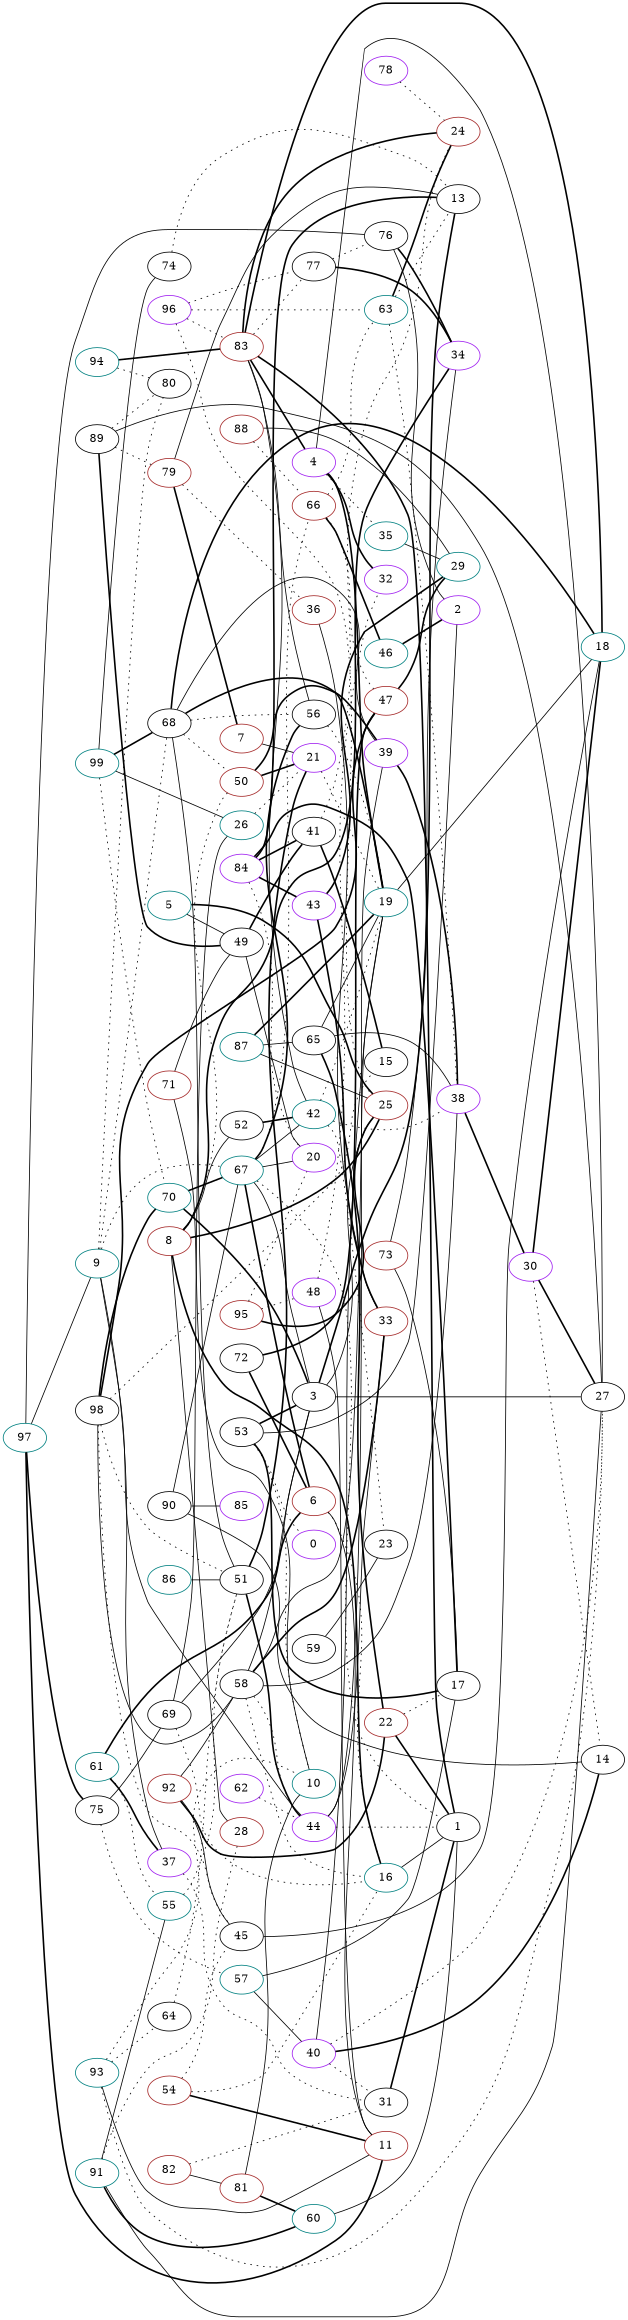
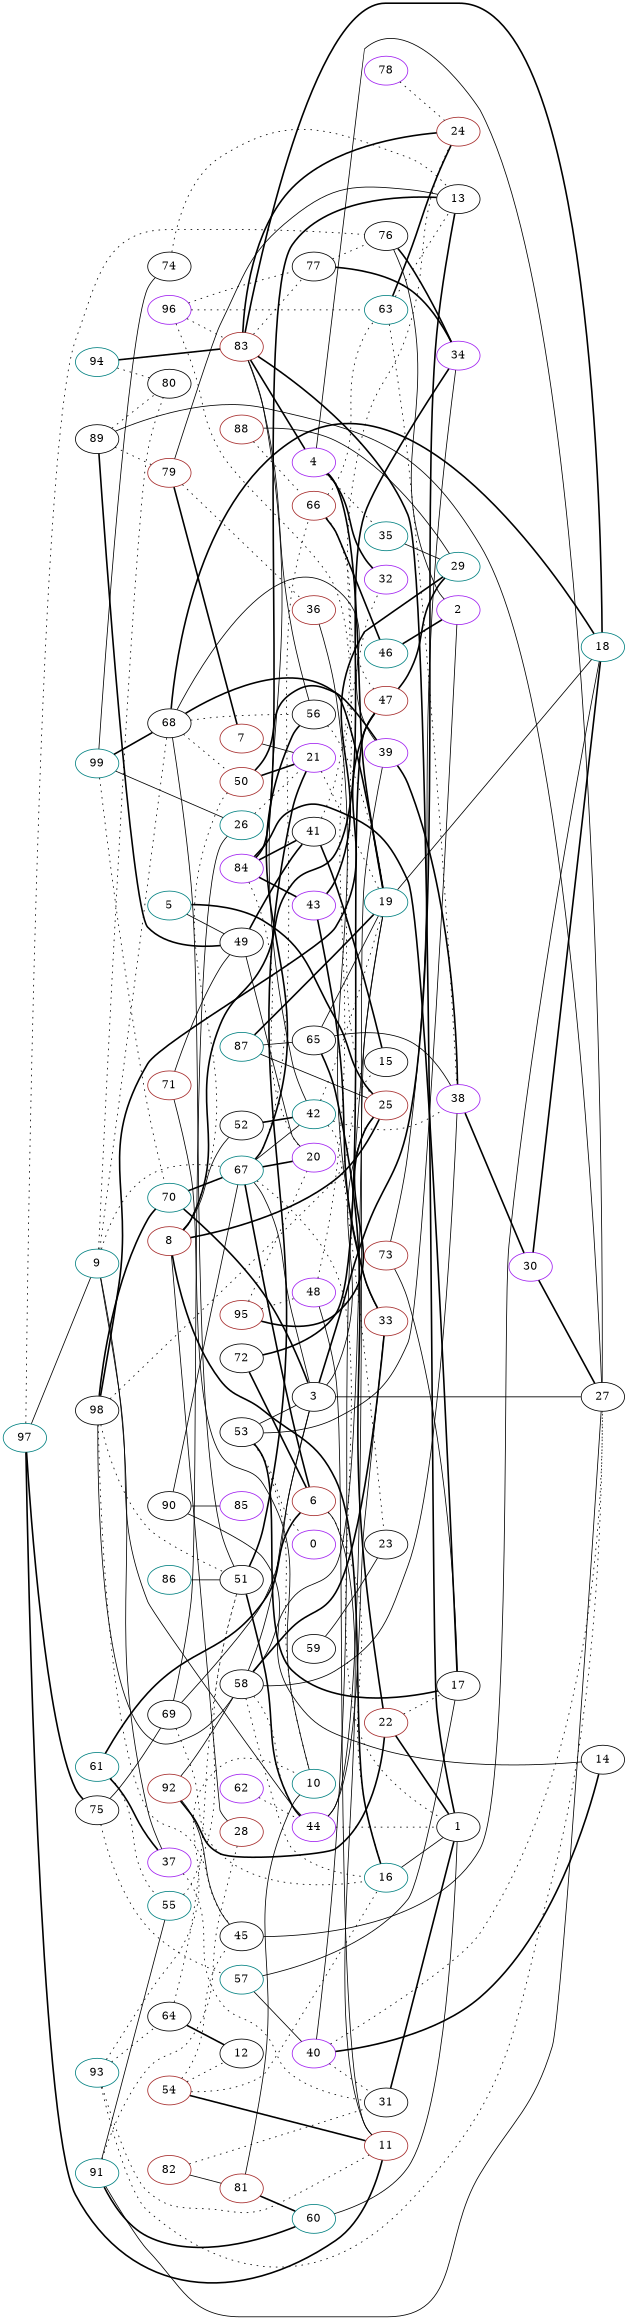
  digraph {
    rankdir=LR
    node [color=black]
    edge [color=black dir=none style=solid]
    5 [color=teal]
    49
    25 [color=brown]
    41
    20 [color=purple]
    99 [color=teal]
    26 [color=teal]
    68
    70 [color=teal]
    74
    21 [color=purple]
    75
    69
    57 [color=teal]
    3
    16 [color=teal]
    72
    47 [color=brown]
    6 [color=brown]
    29 [color=teal]
    36 [color=brown]
    33 [color=brown]
    94 [color=teal]
    83 [color=brown]
    80
    24 [color=brown]
    56
    1
    77
    42 [color=teal]
    18 [color=teal]
    4 [color=purple]
    73 [color=brown]
    17
    34 [color=purple]
    64
    51
+   12
    44 [color=purple]
    15
    79 [color=brown]
    7 [color=brown]
    13
    19 [color=teal]
    82 [color=brown]
    81 [color=brown]
    31
    60 [color=teal]
    10 [color=teal]
    96 [color=purple]
    63 [color=teal]
    43 [color=purple]
    65
    38 [color=purple]
    22 [color=brown]
    39 [color=purple]
    76
    98
    45
    58
    23
    50 [color=brown]
    89
    27
    48 [color=purple]
    11 [color=brown]
    32 [color=purple]
    30 [color=purple]
    14
    61 [color=teal]
    37 [color=purple]
    55 [color=teal]
    35 [color=teal]
    95 [color=brown]
    84 [color=purple]
    85 [color=purple]
    97 [color=teal]
    9 [color=teal]
    2 [color=purple]
    67 [color=teal]
    40 [color=purple]
    62 [color=purple]
    66 [color=brown]
    93 [color=teal]
    8 [color=brown]
    52
    28 [color=brown]
    86 [color=teal]
    53
    0 [color=purple]
    90
    46 [color=teal]
    78 [color=purple]
    59
    91 [color=teal]
    87 [color=teal]
    71 [color=brown]
    92 [color=brown]
    88 [color=brown]
    54 [color=brown]
    subgraph sub_1 {
      5
      49
      25
      41
      20
      99
      26
      68
      70
      74
      21
      75
      69
      57
      3
      16
      72
      47
      6
      29
      36
      33
      94
      83
      80
      24
      56
      1
      77
      42
      18
      4
      73
      17
      34
      64
      51
+     12
      44
      15
      79
      7
      13
      19
      82
      81
      31
      60
      10
      96
      63
      43
      65
      38
      22
      39
      76
      98
      45
      58
      23
      50
      89
      27
      48
      11
      32
      30
      14
      61
      37
      55
      35
      95
      84
      85
      97
      9
      2
      67
      40
      62
      66
      93
      8
      52
      28
      86
      53
      0
      90
      46
      78
      59
      91
      87
      71
      92
      88
      54
    }
    5 -> 49
    5 -> 25 [style=bold]
    49 -> 41 [style=bold]
    49 -> 20
    41 -> 24 [style=dotted]
    41 -> 15 [style=bold]
    99 -> 26
    99 -> 68 [style=bold]
    99 -> 70 [style=dotted]
    99 -> 74
    26 -> 21 [style=dotted]
    68 -> 56 [style=dotted]
    68 -> 18 [style=bold]
    68 -> 51
    68 -> 19 [style=bold]
    68 -> 39
    68 -> 50 [style=dotted]
    70 -> 3 [style=bold]
    70 -> 67 [style=bold]
    74 -> 13 [style=dotted]
    21 -> 19 [style=dotted]
    75 -> 69
    75 -> 57 [style=dotted]
    69 -> 26
    69 -> 3
    69 -> 16 [style=dotted]
    57 -> 17
    57 -> 40
    3 -> 25
    3 -> 13 [style=bold]
    3 -> 27
    16 -> 1
    72 -> 47 [style=bold]
    72 -> 6 [style=bold]
    47 -> 29 [style=bold]
    6 -> 16 [style=dotted]
    6 -> 11
    36 -> 33
    94 -> 83 [style=bold]
    94 -> 80 [style=dotted]
    83 -> 24 [style=bold]
    83 -> 56
    83 -> 1 [style=bold]
    83 -> 77 [style=dotted]
    83 -> 42
    83 -> 18 [style=bold]
    83 -> 4 [style=bold]
    56 -> 19 [style=dotted]
    77 -> 34 [style=bold]
    77 -> 76 [style=dotted]
    42 -> 19 [style=dotted]
    42 -> 38 [style=dotted]
    42 -> 23 [style=dotted]
    4 -> 19 [style=bold]
    4 -> 27
    4 -> 32 [style=bold]
    4 -> 35 [style=dotted]
    73 -> 17
    73 -> 34
    64 -> 51 [style=dotted]
+   64 -> 12 [style=bold]
    51 -> 21 [style=bold]
    51 -> 44 [style=bold]
    44 -> 33
    44 -> 1 [style=dotted]
    44 -> 39
    79 -> 36 [style=dotted]
    79 -> 7 [style=bold]
    79 -> 13
    7 -> 21
    19 -> 18
    82 -> 81
    82 -> 31 [style=dotted]
    81 -> 60 [style=bold]
    81 -> 10
    31 -> 1 [style=bold]
    60 -> 1
    96 -> 25 [style=dotted]
    96 -> 83 [style=dotted]
    96 -> 77 [style=dotted]
    96 -> 63 [style=dotted]
    63 -> 24 [style=bold]
    63 -> 13 [style=dotted]
    63 -> 38 [style=dotted]
    43 -> 29 [style=bold]
    43 -> 33 [style=bold]
    65 -> 19
    65 -> 38
    65 -> 22 [style=bold]
    38 -> 30 [style=bold]
    22 -> 1 [style=bold]
    22 -> 17 [style=dotted]
    39 -> 38 [style=bold]
    76 -> 34 [style=bold]
    76 -> 2
    98 -> 70 [style=bold]
    98 -> 47 [style=bold]
    98 -> 51 [style=dotted]
    98 -> 15 [style=dotted]
    98 -> 45 [style=dotted]
    98 -> 58
    45 -> 18
    58 -> 3
    58 -> 16 [style=dotted]
    58 -> 33 [style=bold]
    58 -> 44 [style=dotted]
    58 -> 19
    58 -> 38
    50 -> 21 [style=bold]
    50 -> 39 [style=bold]
    89 -> 49 [style=bold]
    89 -> 80 [style=dotted]
    89 -> 79 [style=dotted]
    89 -> 27
    48 -> 11
    48 -> 32 [style=dotted]
    30 -> 18 [style=bold]
    30 -> 27 [style=bold]
-   30 -> 14 [style=dotted]
    61 -> 6 [style=bold]
    61 -> 37 [style=bold]
    61 -> 55 [style=dotted]
    37 -> 31 [style=dotted]
    55 -> 51 [style=dotted]
    35 -> 29
    95 -> 25 [style=bold]
    95 -> 20 [style=dotted]
    95 -> 48 [style=dotted]
    84 -> 41 [style=bold]
    84 -> 20 [style=dotted]
    84 -> 17 [style=bold]
    84 -> 13 [style=bold]
    84 -> 43 [style=bold]
    97 -> 75 [style=bold]
-   97 -> 76
+   97 -> 76 [style=dotted]
    97 -> 11 [style=bold]
    97 -> 9
    9 -> 68 [style=dotted]
    9 -> 80 [style=dotted]
    9 -> 44
    9 -> 37
    9 -> 67 [style=dotted]
-   67 -> 20
+   67 -> 20 [style=bold]
    67 -> 3
    67 -> 6 [style=bold]
    67 -> 56 [style=bold]
    67 -> 1 [style=dotted]
    67 -> 42
    67 -> 66 [style=dotted]
    40 -> 19
    40 -> 31 [style=dotted]
    40 -> 27 [style=dotted]
    40 -> 14 [style=bold]
    62 -> 44 [style=dotted]
    66 -> 47 [style=dotted]
    66 -> 63 [style=dotted]
    66 -> 46 [style=bold]
    93 -> 64 [style=dotted]
    93 -> 10 [style=dotted]
    93 -> 27 [style=dotted]
-   93 -> 11
+   93 -> 11 [style=dotted]
    8 -> 25 [style=bold]
    8 -> 16 [style=bold]
    8 -> 34 [style=bold]
    8 -> 50 [style=dotted]
    8 -> 52
    8 -> 28
    52 -> 42 [style=bold]
    86 -> 51
-   53 -> 3 [style=bold]
+   53 -> 3
    53 -> 17 [style=bold]
    53 -> 10 [style=dotted]
    53 -> 2
    53 -> 0 [style=dotted]
    90 -> 14
    90 -> 85
    90 -> 67
    46 -> 2 [style=bold]
    78 -> 24 [style=dotted]
    59 -> 23
    91 -> 60 [style=bold]
    91 -> 27
    91 -> 55
    91 -> 28 [style=dotted]
    87 -> 25
    87 -> 19 [style=bold]
    87 -> 65
    71 -> 49
    71 -> 10
    92 -> 22 [style=bold]
    92 -> 45
    92 -> 58
    88 -> 29
    88 -> 66 [style=dotted]
    54 -> 16 [style=dotted]
+   54 -> 12 [style=dotted]
    54 -> 45 [style=dotted]
    54 -> 11 [style=bold]
  }
